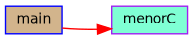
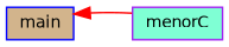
  digraph {
    rankdir=RL
    node [fontname=Helvetica fontsize=10 shape=record style=filled]
    n1 [color=purple fillcolor=aquamarine fontcolor=black height=0.2 label=menorC width=0.4]
    n2 [color=blue fillcolor=tan height=0.2 label=main width=0.4]
-   n1 -> n2 [color=red dir=back fontname=Helvetica fontsize=10 labelfontname=Helvetica labelfontsize=10 style=solid]
+   n2 -> n1 [color=red dir=back fontname=Helvetica fontsize=10 labelfontname=Helvetica labelfontsize=10 style=solid]
  }
